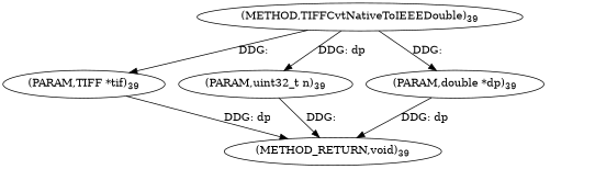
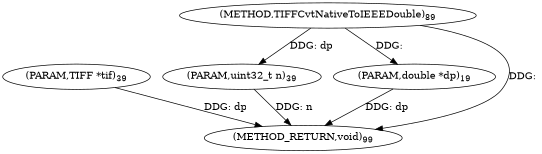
  digraph {
    fontname="DejaVu Serif"
    node [fontname="DejaVu Serif"]
    edge [fontname="DejaVu Serif"]
-   n1 [label=<(METHOD,TIFFCvtNativeToIEEEDouble)<SUB>39</SUB>>]
+   n1 [label=<(METHOD,TIFFCvtNativeToIEEEDouble)<SUB>89</SUB>>]
    n2 [label=<(PARAM,TIFF *tif)<SUB>39</SUB>>]
    n3 [label=<(PARAM,uint32_t n)<SUB>39</SUB>>]
-   n4 [label=<(PARAM,double *dp)<SUB>39</SUB>>]
-   n5 [label=<(METHOD_RETURN,void)<SUB>39</SUB>>]
-   n1 -> n2 [label="DDG: "]
+   n4 [label=<(PARAM,double *dp)<SUB>19</SUB>>]
+   n5 [label=<(METHOD_RETURN,void)<SUB>99</SUB>>]
+   n1 -> n5 [label="DDG: "]
    n1 -> n3 [label="DDG: dp"]
    n1 -> n4 [label="DDG: "]
    n2 -> n5 [label="DDG: dp"]
-   n3 -> n5 [label="DDG: "]
+   n3 -> n5 [label="DDG: n"]
    n4 -> n5 [label="DDG: dp"]
  }
